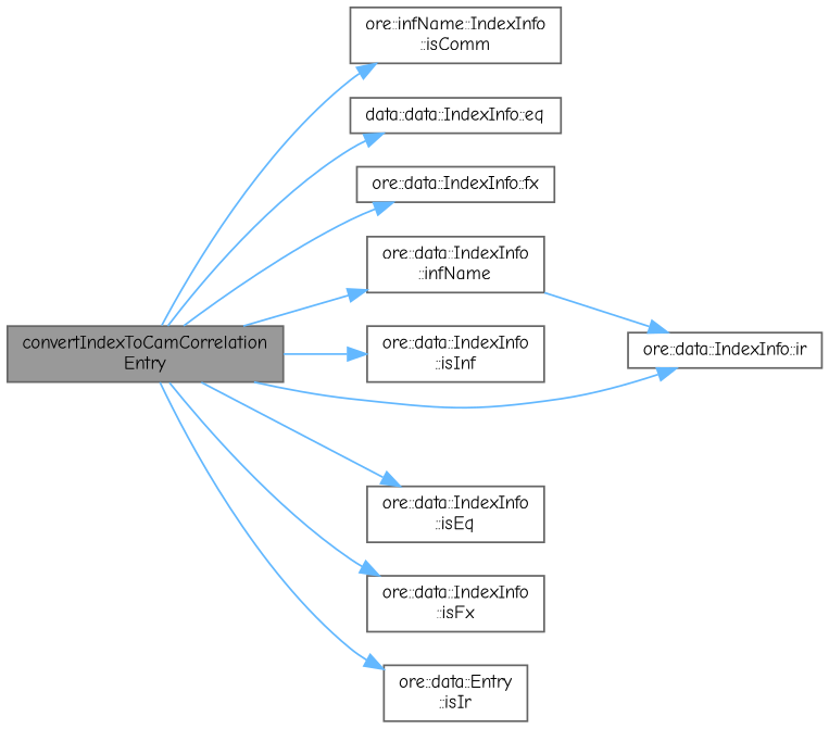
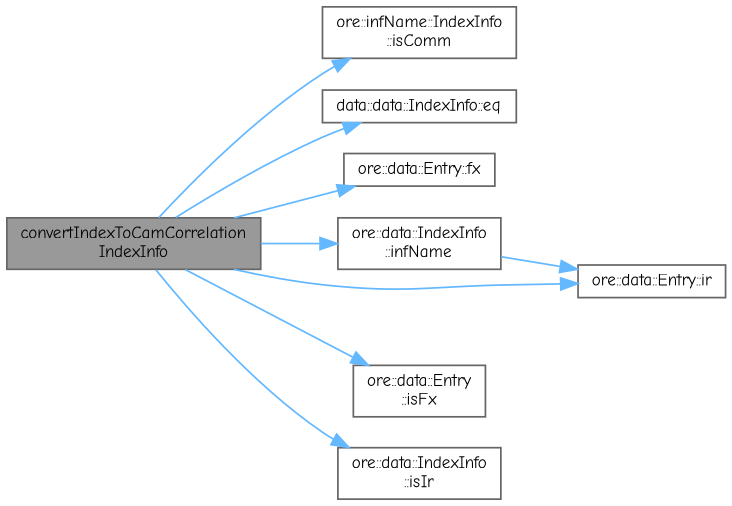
  digraph {
    fontname="Comic Neue"
    rankdir=LR
    node [color=grey40 fillcolor=white fontname="Comic Neue" fontsize=10 shape=box style=filled]
    edge [color=steelblue1 fontname="Comic Neue" fontsize=10 labelfontname=Helvetica labelfontsize=10 style=solid]
-   n1 [color=gray40 fillcolor=grey60 fontcolor=black height=0.2 label="convertIndexToCamCorrelation\lEntry" width=0.4]
+   n1 [color=gray40 fillcolor=grey60 fontcolor=black height=0.2 label="convertIndexToCamCorrelation\lIndexInfo" width=0.4]
    n2 [height=0.2 label="ore::infName::IndexInfo\l::isComm" width=0.4]
    n3 [height=0.2 label="data::data::IndexInfo::eq" width=0.4]
-   n4 [height=0.2 label="ore::data::IndexInfo::fx" width=0.4]
+   n4 [height=0.2 label="ore::data::Entry::fx" width=0.4]
    n5 [height=0.2 label="ore::data::IndexInfo\l::infName" width=0.4]
-   n6 [height=0.2 label="ore::data::IndexInfo\l::isInf" width=0.4]
-   n7 [height=0.2 label="ore::data::IndexInfo::ir" width=0.4]
-   n8 [height=0.2 label="ore::data::IndexInfo\l::isEq" width=0.4]
-   n9 [height=0.2 label="ore::data::IndexInfo\l::isFx" width=0.4]
-   n10 [height=0.2 label="ore::data::Entry\l::isIr" width=0.4]
+   n7 [height=0.2 label="ore::data::Entry::ir" width=0.4]
+   n9 [height=0.2 label="ore::data::Entry\l::isFx" width=0.4]
+   n10 [height=0.2 label="ore::data::IndexInfo\l::isIr" width=0.4]
    n1 -> n2
    n1 -> n3
    n1 -> n4
    n1 -> n5
-   n1 -> n6
    n1 -> n7
-   n1 -> n8
    n1 -> n9
    n1 -> n10
    n5 -> n7
  }
